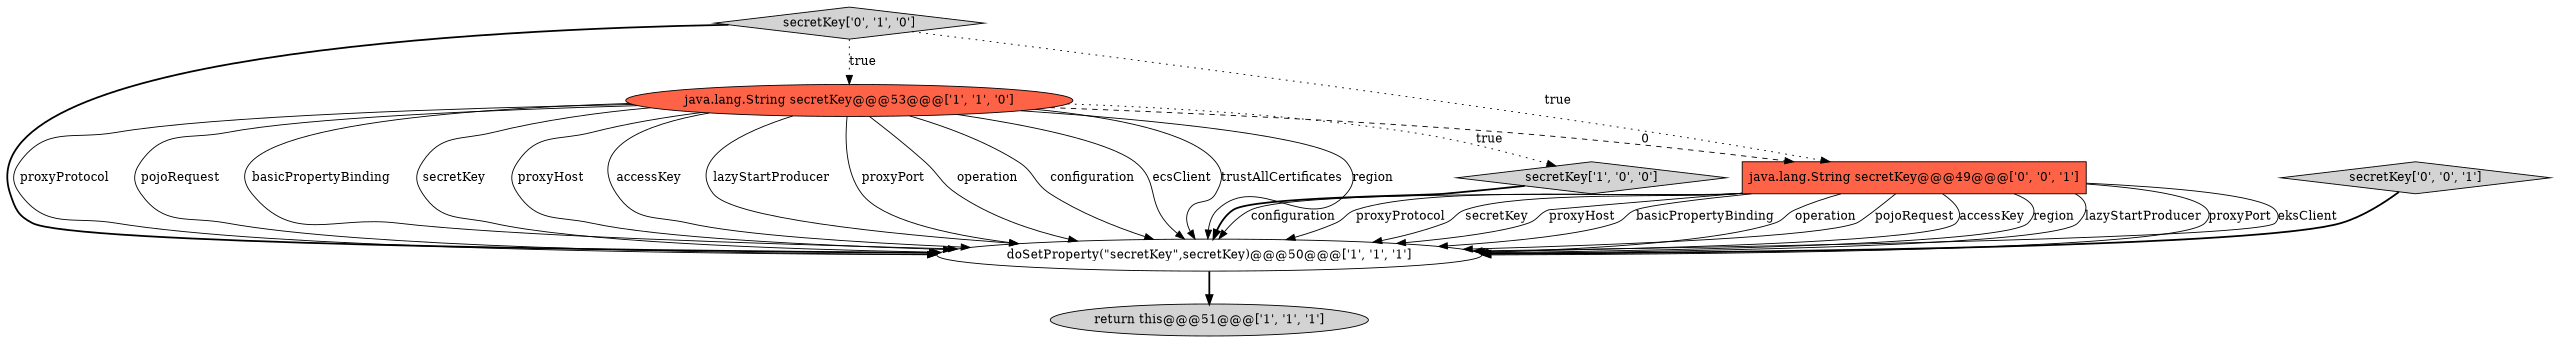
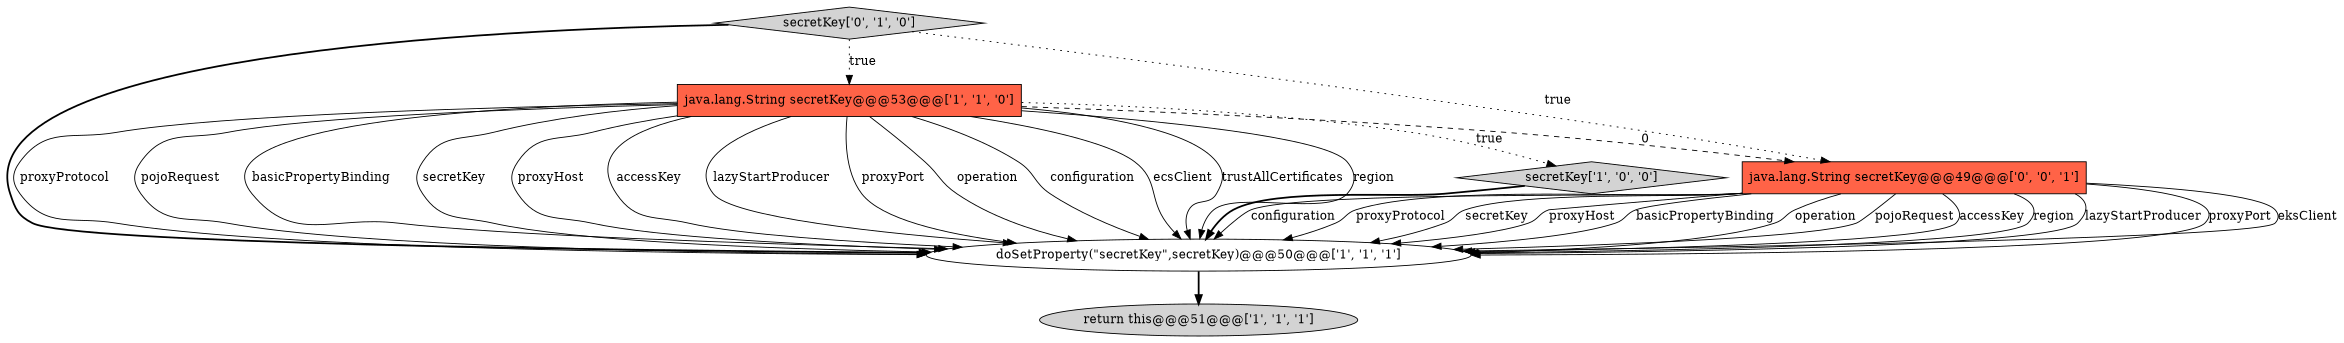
  digraph {
    node [fillcolor=lightgray shape=diamond style=filled]
    edge [style=solid]
    n1 [fillcolor=white label="doSetProperty(\"secretKey\",secretKey)@@@50@@@['1', '1', '1']" shape=ellipse]
    n2 [label="return this@@@51@@@['1', '1', '1']" shape=ellipse]
    n3 [label="secretKey['1', '0', '0']"]
-   n4 [fillcolor=tomato label="java.lang.String secretKey@@@53@@@['1', '1', '0']" shape=ellipse]
+   n4 [fillcolor=tomato label="java.lang.String secretKey@@@53@@@['1', '1', '0']" shape=box]
    n5 [fillcolor=tomato label="java.lang.String secretKey@@@49@@@['0', '0', '1']" shape=box]
-   n6 [label="secretKey['0', '0', '1']"]
    n7 [label="secretKey['0', '1', '0']"]
    n1 -> n2 [style=bold]
    n3 -> n1 [style=bold]
    n4 -> n1 [label=proxyProtocol]
    n4 -> n1 [label=pojoRequest]
    n4 -> n1 [label=basicPropertyBinding]
    n4 -> n1 [label=secretKey]
    n4 -> n1 [label=proxyHost]
    n4 -> n1 [label=accessKey]
    n4 -> n1 [label=lazyStartProducer]
    n4 -> n1 [label=proxyPort]
    n4 -> n1 [label=operation]
    n4 -> n1 [label=configuration]
    n4 -> n1 [label=ecsClient]
    n4 -> n1 [label=trustAllCertificates]
    n4 -> n1 [label=region]
    n4 -> n3 [label=true style=dotted]
    n4 -> n5 [label=0 style=dashed]
    n5 -> n1 [label=configuration]
    n5 -> n1 [label=proxyProtocol]
    n5 -> n1 [label=secretKey]
    n5 -> n1 [label=proxyHost]
    n5 -> n1 [label=basicPropertyBinding]
    n5 -> n1 [label=operation]
    n5 -> n1 [label=pojoRequest]
    n5 -> n1 [label=accessKey]
    n5 -> n1 [label=region]
    n5 -> n1 [label=lazyStartProducer]
    n5 -> n1 [label=proxyPort]
    n5 -> n1 [label=eksClient]
-   n6 -> n1 [style=bold]
    n7 -> n1 [style=bold]
    n7 -> n4 [label=true style=dotted]
    n7 -> n5 [label=true style=dotted]
  }
